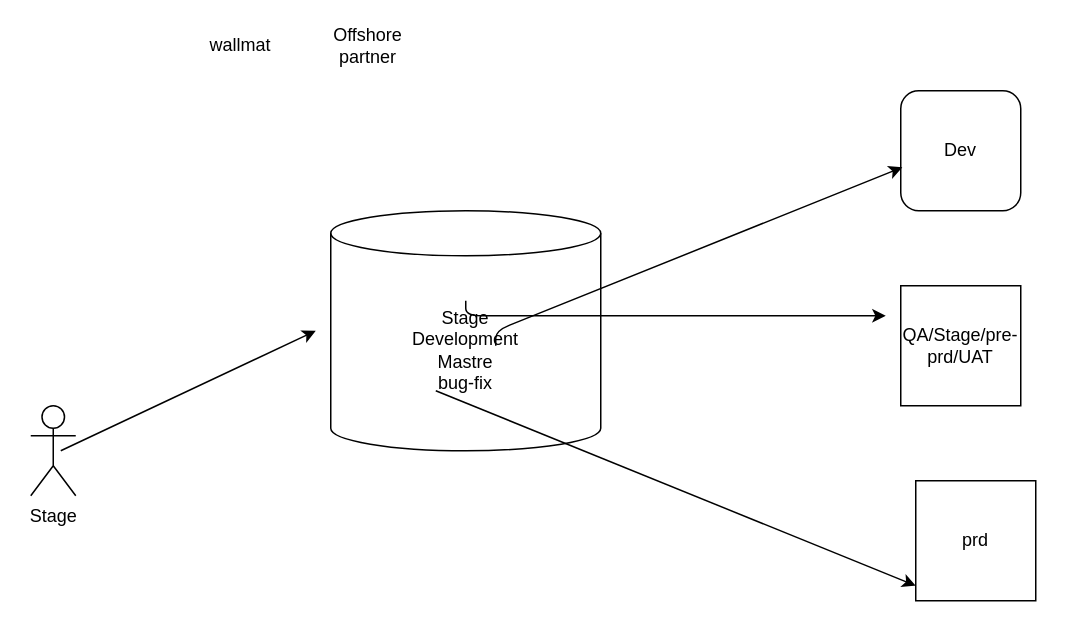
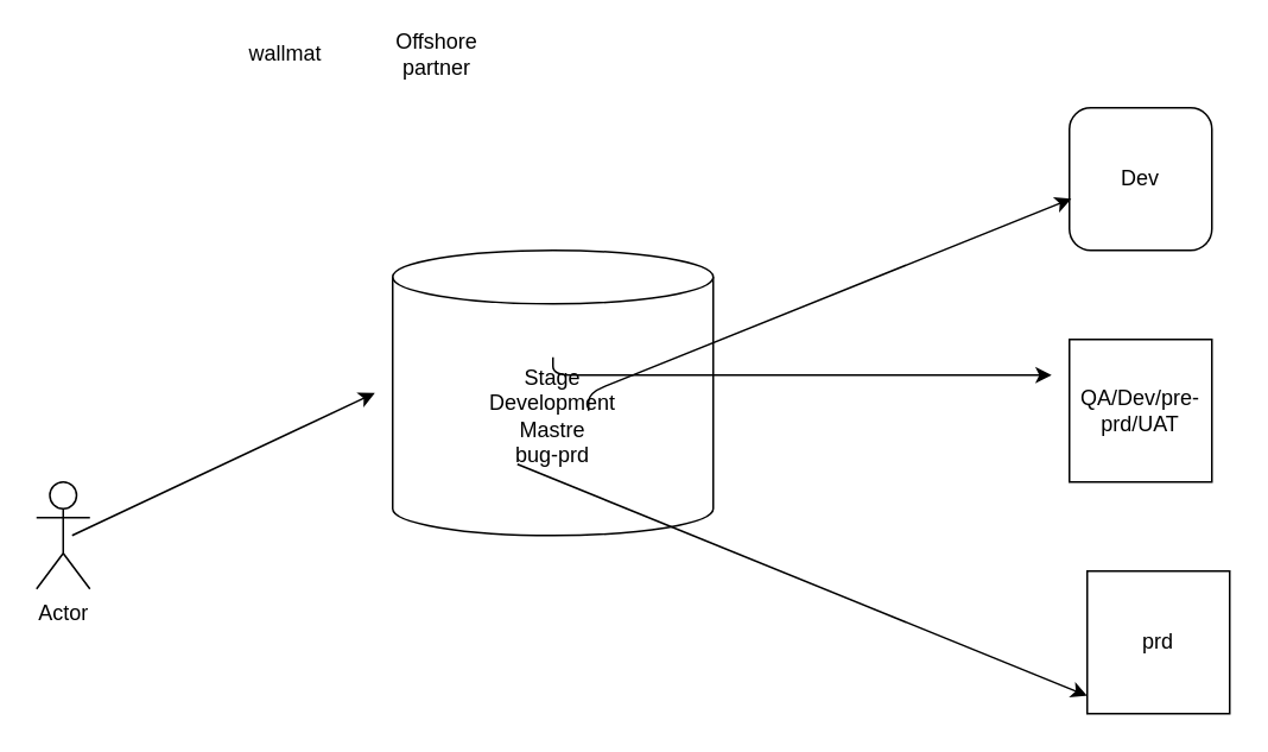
  <mxCell id="0" />
  <mxCell id="1" parent="0" />
  <mxCell id="2" value="Dev" style="whiteSpace=wrap;html=1;aspect=fixed;rounded=1;" parent="1" vertex="1"><mxGeometry x="600" y="60" width="80" height="80" as="geometry" /></mxCell>
- <mxCell id="3" value="QA/Stage/pre-prd/UAT" style="whiteSpace=wrap;html=1;aspect=fixed;" parent="1" vertex="1"><mxGeometry x="600" y="190" width="80" height="80" as="geometry" /></mxCell>
+ <mxCell id="3" value="QA/Dev/pre-prd/UAT" style="whiteSpace=wrap;html=1;aspect=fixed;" parent="1" vertex="1"><mxGeometry x="600" y="190" width="80" height="80" as="geometry" /></mxCell>
  <mxCell id="4" value="prd" style="whiteSpace=wrap;html=1;aspect=fixed;" parent="1" vertex="1"><mxGeometry x="610" y="320" width="80" height="80" as="geometry" /></mxCell>
  <mxCell id="5" value="wallmat&lt;span style=&quot;color: rgba(0 , 0 , 0 , 0) ; font-family: monospace ; font-size: 0px&quot;&gt;%3CmxGraphModel%3E%3Croot%3E%3CmxCell%20id%3D%220%22%2F%3E%3CmxCell%20id%3D%221%22%20parent%3D%220%22%2F%3E%3CmxCell%20id%3D%222%22%20value%3D%22%22%20style%3D%22whiteSpace%3Dwrap%3Bhtml%3D1%3Baspect%3Dfixed%3B%22%20vertex%3D%221%22%20parent%3D%221%22%3E%3CmxGeometry%20x%3D%22580%22%20y%3D%22160%22%20width%3D%2280%22%20height%3D%2280%22%20as%3D%22geometry%22%2F%3E%3C%2FmxCell%3E%3C%2Froot%3E%3C%2FmxGraphModel%3E&lt;/span&gt;" style="text;html=1;strokeColor=none;fillColor=none;align=center;verticalAlign=middle;whiteSpace=wrap;rounded=0;" parent="1" vertex="1"><mxGeometry x="140" y="20" width="40" height="20" as="geometry" /></mxCell>
  <mxCell id="6" value="Offshore partner" style="text;html=1;strokeColor=none;fillColor=none;align=center;verticalAlign=middle;whiteSpace=wrap;rounded=0;" parent="1" vertex="1"><mxGeometry x="225" y="20" width="40" height="20" as="geometry" /></mxCell>
- <mxCell id="7" value="Stage&lt;br&gt;Development&lt;br&gt;Mastre&lt;br&gt;bug-fix" style="shape=cylinder3;whiteSpace=wrap;html=1;boundedLbl=1;backgroundOutline=1;size=15;" parent="1" vertex="1"><mxGeometry x="220" y="140" width="180" height="160" as="geometry" /></mxCell>
- <mxCell id="8" value="Stage" style="shape=umlActor;verticalLabelPosition=bottom;verticalAlign=top;html=1;outlineConnect=0;" parent="1" vertex="1"><mxGeometry x="20" y="270" width="30" height="60" as="geometry" /></mxCell>
+ <mxCell id="7" value="Stage&lt;br&gt;Development&lt;br&gt;Mastre&lt;br&gt;bug-prd" style="shape=cylinder3;whiteSpace=wrap;html=1;boundedLbl=1;backgroundOutline=1;size=15;" parent="1" vertex="1"><mxGeometry x="220" y="140" width="180" height="160" as="geometry" /></mxCell>
+ <mxCell id="8" value="Actor" style="shape=umlActor;verticalLabelPosition=bottom;verticalAlign=top;html=1;outlineConnect=0;" parent="1" vertex="1"><mxGeometry x="20" y="270" width="30" height="60" as="geometry" /></mxCell>
  <mxCell id="9" value="" style="endArrow=classic;html=1;" parent="1" edge="1"><mxGeometry width="50" height="50" relative="1" as="geometry"><mxPoint x="40" y="300" as="sourcePoint" /><mxPoint x="210" y="220" as="targetPoint" /><Array as="points"><mxPoint x="40" y="300" /></Array></mxGeometry></mxCell>
  <mxCell id="10" value="" style="endArrow=classic;html=1;" parent="1" edge="1"><mxGeometry width="50" height="50" relative="1" as="geometry"><mxPoint x="310" y="200" as="sourcePoint" /><mxPoint x="590" y="210" as="targetPoint" /><Array as="points"><mxPoint x="310" y="210" /></Array></mxGeometry></mxCell>
  <mxCell id="11" value="" style="endArrow=classic;html=1;entryX=0.013;entryY=0.638;entryDx=0;entryDy=0;entryPerimeter=0;" parent="1" target="2" edge="1"><mxGeometry width="50" height="50" relative="1" as="geometry"><mxPoint x="330" y="230" as="sourcePoint" /><mxPoint x="430" y="210" as="targetPoint" /><Array as="points"><mxPoint x="330" y="230" /><mxPoint x="330" y="220" /></Array></mxGeometry></mxCell>
  <mxCell id="12" value="" style="endArrow=classic;html=1;exitX=0.389;exitY=0.75;exitDx=0;exitDy=0;exitPerimeter=0;" parent="1" source="7" edge="1"><mxGeometry width="50" height="50" relative="1" as="geometry"><mxPoint x="560" y="440" as="sourcePoint" /><mxPoint x="610" y="390" as="targetPoint" /></mxGeometry></mxCell>
